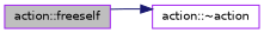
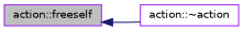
  digraph {
    rankdir=LR
    node [color=purple fontname=Helvetica fontsize=10 shape=record style=filled]
    n1 [fillcolor=grey75 fontcolor=black height=0.2 label="action::freeself" width=0.4]
    n2 [fillcolor=white height=0.2 label="action::~action" width=0.4]
-   n2 -> n1 [color=midnightblue dir=back fontname=Helvetica fontsize=10 labelfontname=Helvetica labelfontsize=10 style=solid]
+   n1 -> n2 [color=midnightblue dir=back fontname=Helvetica fontsize=10 labelfontname=Helvetica labelfontsize=10 style=solid]
  }
